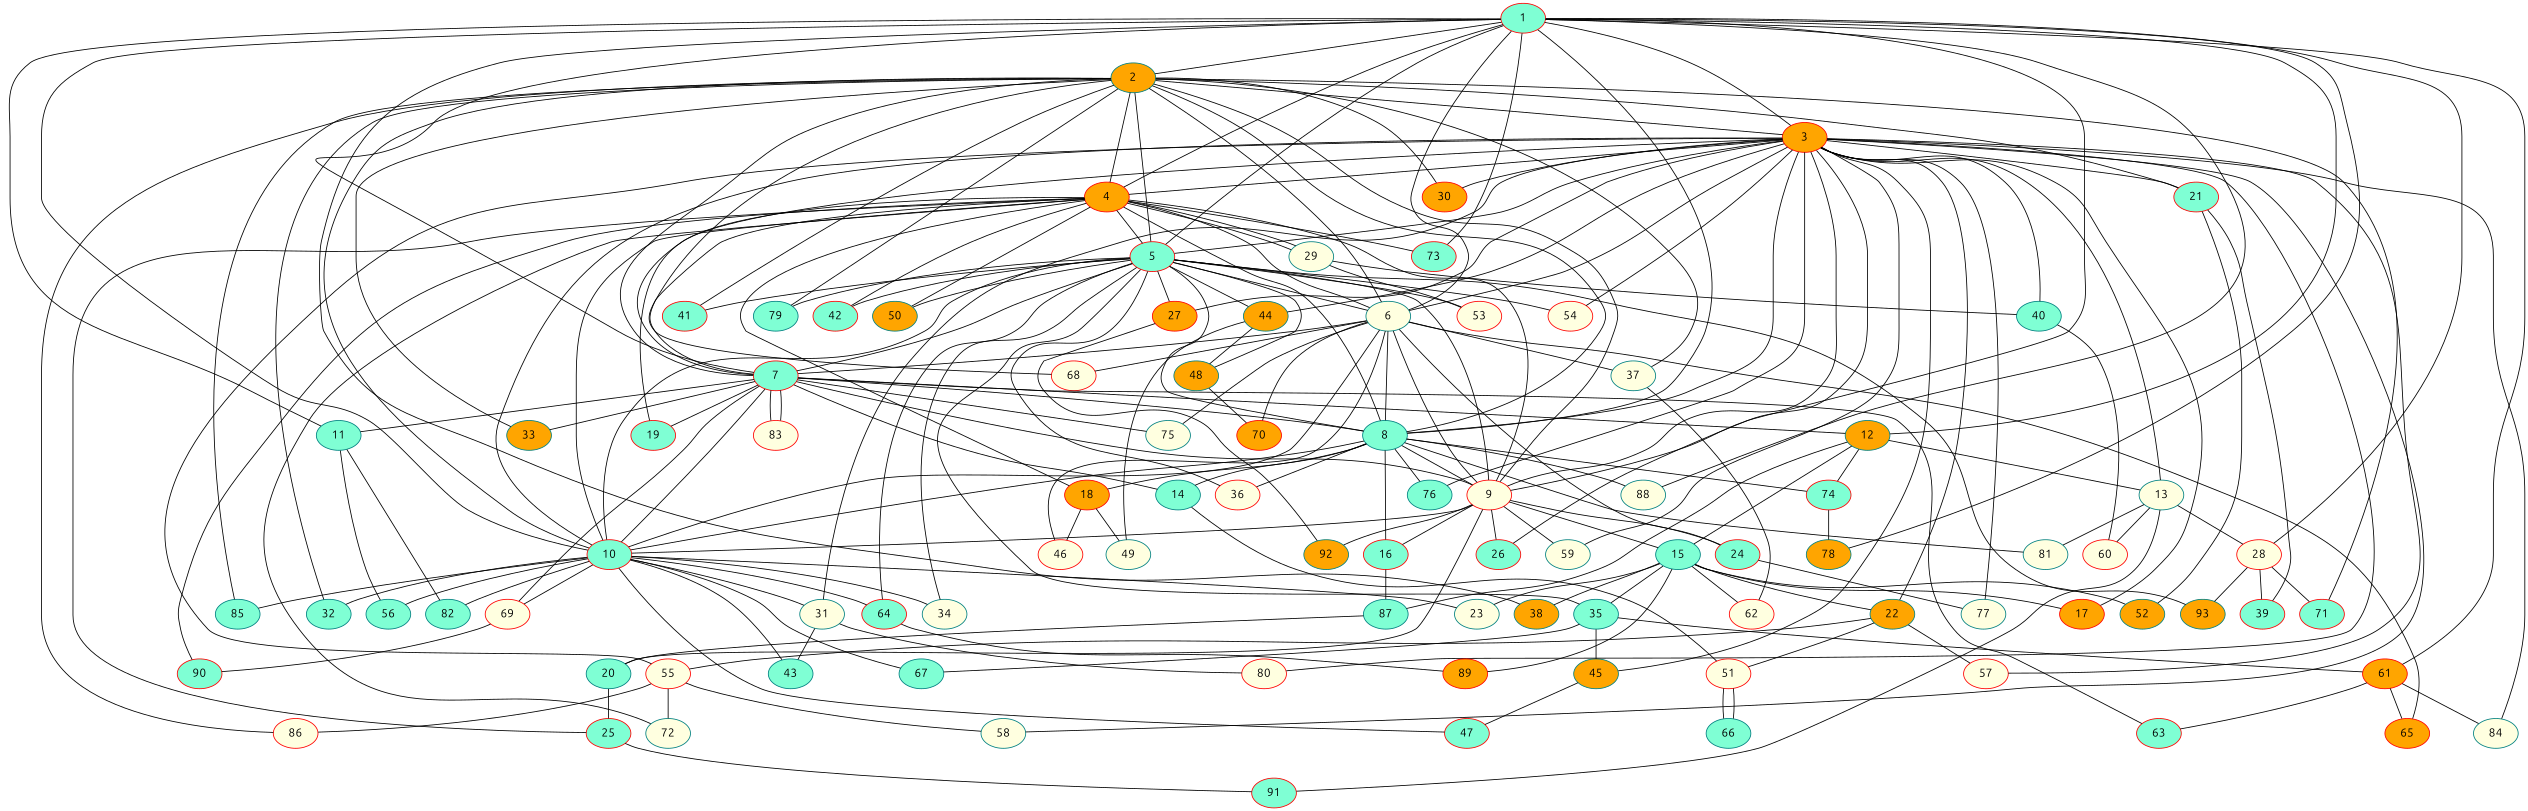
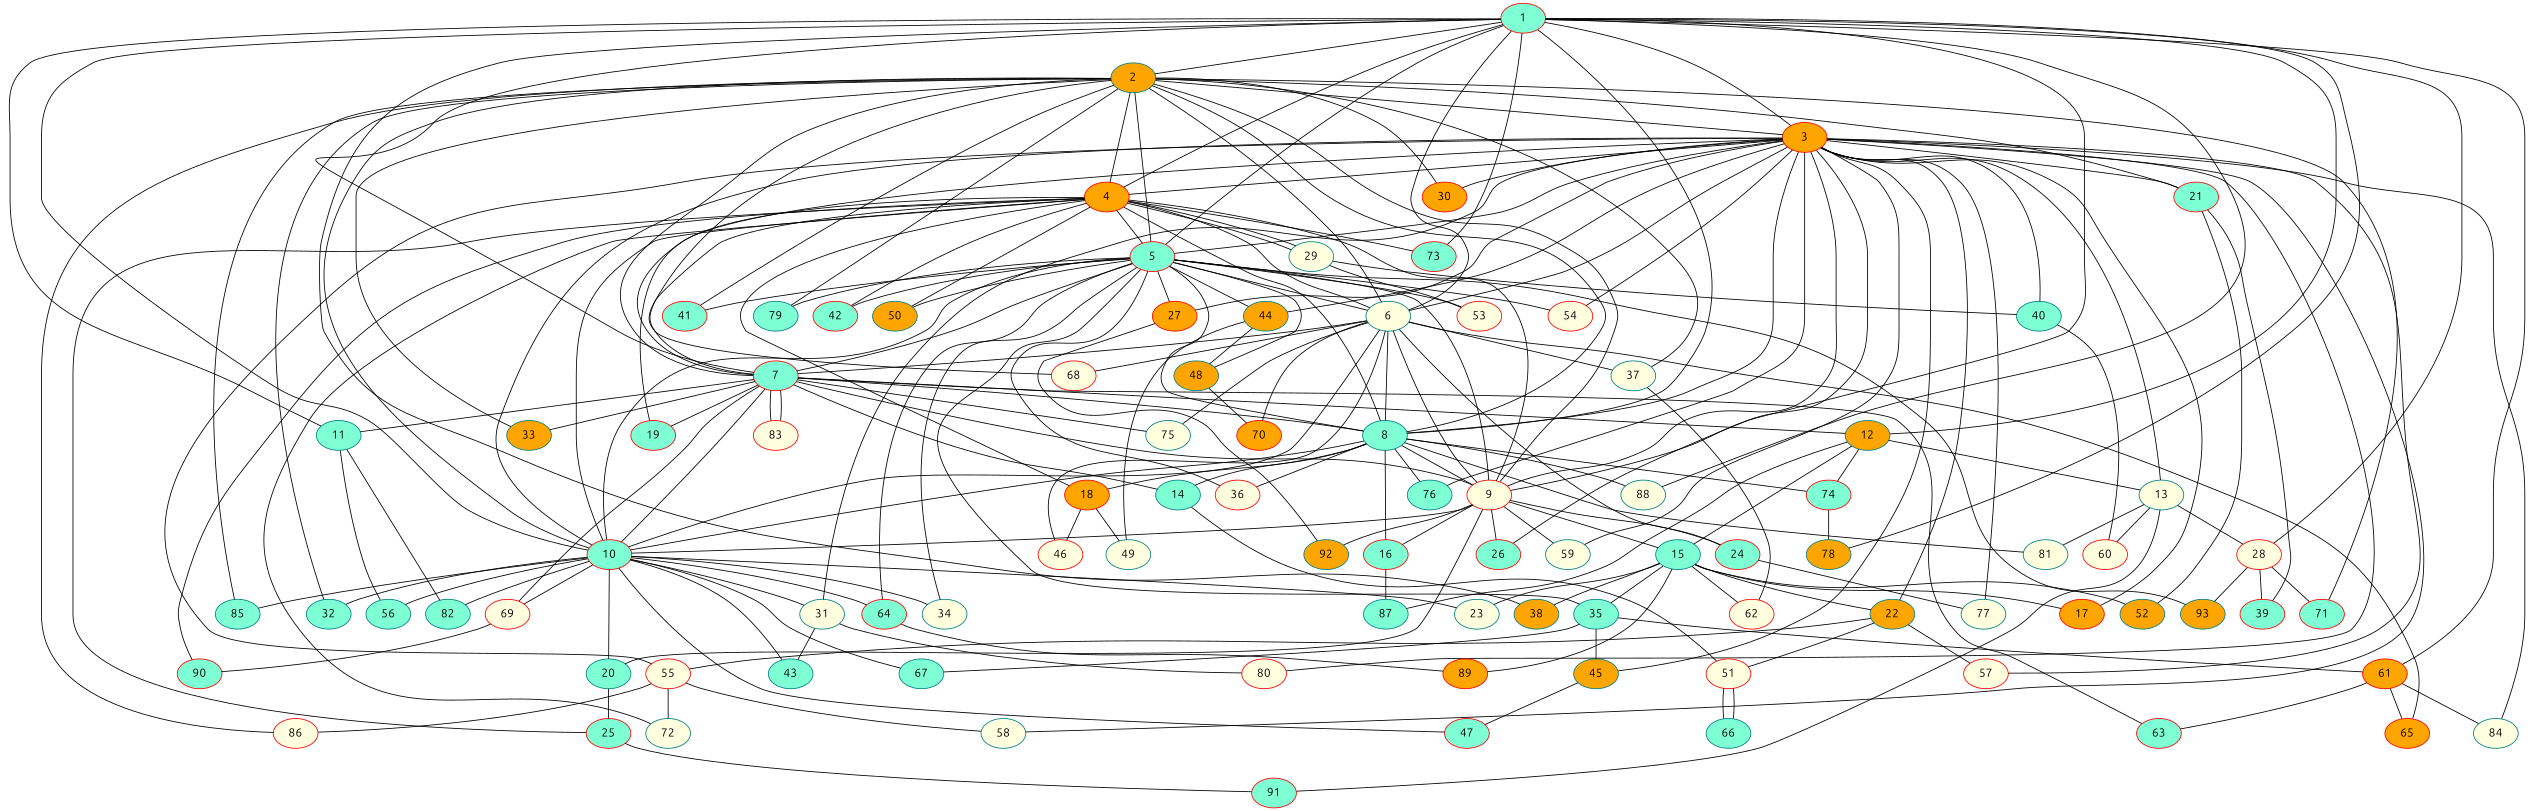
  graph {
    fontname=Ubuntu
    node [color=red fillcolor=aquamarine fontname=Ubuntu style=filled]
    edge [fontname=Ubuntu]
    2 [color=teal fillcolor=orange]
    1
    3 [fillcolor=orange]
    4 [fillcolor=orange]
    5
    6 [color=teal fillcolor=lightyellow]
    7
    8 [color=teal]
    9 [fillcolor=lightyellow]
    10
    11 [color=teal]
    12 [color=teal fillcolor=orange]
    28 [fillcolor=lightyellow]
    38 [color=teal fillcolor=orange]
    61 [fillcolor=orange]
    73
    78 [color=teal fillcolor=orange]
    88 [color=teal fillcolor=lightyellow]
    21
    30 [fillcolor=orange]
    32 [color=teal]
    33 [color=teal fillcolor=orange]
    37 [color=teal fillcolor=lightyellow]
    41
    68 [fillcolor=lightyellow]
    71
    79 [color=teal]
    85 [color=teal]
    86 [fillcolor=lightyellow]
    13 [color=teal fillcolor=lightyellow]
    17 [fillcolor=orange]
    22 [color=teal fillcolor=orange]
    26
    27 [fillcolor=orange]
    31 [color=teal fillcolor=lightyellow]
    40 [color=teal]
    44 [color=teal fillcolor=orange]
    45 [color=teal fillcolor=orange]
    54 [fillcolor=lightyellow]
    55 [fillcolor=lightyellow]
    57 [fillcolor=lightyellow]
    58 [color=teal fillcolor=lightyellow]
    59 [color=teal fillcolor=lightyellow]
    76 [color=teal]
    77 [color=teal fillcolor=lightyellow]
    80 [fillcolor=lightyellow]
    84 [color=teal fillcolor=lightyellow]
    18 [fillcolor=orange]
    19
    25
    29 [color=teal fillcolor=lightyellow]
    42
    50 [color=teal fillcolor=orange]
    72 [color=teal fillcolor=lightyellow]
    90
    34 [color=teal fillcolor=lightyellow]
    35 [color=teal]
    36 [fillcolor=lightyellow]
    48 [color=teal fillcolor=orange]
    53 [fillcolor=lightyellow]
    64
    93 [color=teal fillcolor=orange]
    24
    46 [fillcolor=lightyellow]
    65 [fillcolor=orange]
    70 [fillcolor=orange]
    75 [color=teal fillcolor=lightyellow]
    14 [color=teal]
    63
    69 [fillcolor=lightyellow]
    83 [fillcolor=lightyellow]
    16
    74
    81 [color=teal fillcolor=lightyellow]
    15 [color=teal]
    20 [color=teal]
    92 [color=teal fillcolor=orange]
    23 [color=teal fillcolor=lightyellow]
    43 [color=teal]
    47
    56 [color=teal]
    67 [color=teal]
    82 [color=teal]
    87 [color=teal]
    39
    52 [color=teal fillcolor=orange]
    62 [fillcolor=lightyellow]
    60 [fillcolor=lightyellow]
    91
    51 [fillcolor=lightyellow]
    49 [color=teal fillcolor=lightyellow]
    89 [fillcolor=orange]
    66 [color=teal]
    2 -- 3
    2 -- 4
    2 -- 5
    2 -- 6
    2 -- 7
    2 -- 8
    2 -- 9
    2 -- 10
    2 -- 21
    2 -- 30
    2 -- 32
    2 -- 33
    2 -- 37
    2 -- 41
    2 -- 68
    2 -- 71
    2 -- 79
    2 -- 85
    2 -- 86
    1 -- 2
    1 -- 3
    1 -- 4
    1 -- 5
    1 -- 6
    1 -- 7
    1 -- 8
    1 -- 9
    1 -- 10
    1 -- 11
    1 -- 12
    1 -- 28
    1 -- 38
    1 -- 61
    1 -- 73
    1 -- 78
    1 -- 88
    3 -- 4
    3 -- 5
    3 -- 6
    3 -- 7
    3 -- 8
    3 -- 9
    3 -- 10
    3 -- 21
    3 -- 30
    3 -- 13
    3 -- 17
    3 -- 22
    3 -- 26
    3 -- 27
    3 -- 31
    3 -- 40
    3 -- 44
    3 -- 45
    3 -- 54
    3 -- 55
    3 -- 57
    3 -- 58
    3 -- 59
    3 -- 76
    3 -- 77
    3 -- 80
    3 -- 84
    4 -- 5
    4 -- 6
    4 -- 7
    4 -- 8
    4 -- 9
    4 -- 10
    4 -- 73
    4 -- 18
    4 -- 19
    4 -- 25
    4 -- 29
    4 -- 29
    4 -- 42
    4 -- 50
    4 -- 72
    4 -- 90
    5 -- 6
    5 -- 7
    5 -- 8
    5 -- 9
    5 -- 10
    5 -- 41
    5 -- 79
    5 -- 27
    5 -- 44
    5 -- 54
    5 -- 42
    5 -- 50
    5 -- 34
    5 -- 35
    5 -- 36
    5 -- 48
    5 -- 53
    5 -- 64
    5 -- 93
    6 -- 7
    6 -- 8
    6 -- 9
    6 -- 10
    6 -- 37
    6 -- 68
    6 -- 24
    6 -- 46
    6 -- 65
    6 -- 70
    6 -- 75
    7 -- 8
    7 -- 9
    7 -- 10
    7 -- 11
    7 -- 12
    7 -- 33
    7 -- 19
    7 -- 75
    7 -- 14
    7 -- 63
    7 -- 69
    7 -- 83
    7 -- 83
    8 -- 9
    8 -- 10
    8 -- 88
    8 -- 76
    8 -- 18
    8 -- 36
    8 -- 14
    8 -- 16
    8 -- 74
    8 -- 81
    9 -- 10
    9 -- 26
    9 -- 59
    9 -- 24
    9 -- 16
    9 -- 15
    9 -- 20
    9 -- 92
    10 -- 32
    10 -- 85
    10 -- 31
    10 -- 34
    10 -- 64
    10 -- 69
-   87 -- 20
+   10 -- 20
    10 -- 23
    10 -- 43
    10 -- 47
    10 -- 56
    10 -- 67
    10 -- 82
    11 -- 56
    11 -- 82
    12 -- 13
    12 -- 74
    12 -- 15
    12 -- 87
    28 -- 71
    28 -- 93
    28 -- 39
    61 -- 84
    61 -- 65
    61 -- 63
    21 -- 39
    21 -- 52
    37 -- 62
    13 -- 28
    13 -- 81
    13 -- 60
    13 -- 91
    22 -- 55
    22 -- 57
    22 -- 51
    27 -- 92
    31 -- 80
    31 -- 43
    40 -- 60
    44 -- 48
    44 -- 49
    45 -- 47
    55 -- 86
    55 -- 58
    55 -- 72
    18 -- 46
    18 -- 49
    25 -- 91
    29 -- 40
    29 -- 53
    35 -- 61
    35 -- 45
    35 -- 67
    48 -- 70
    64 -- 89
    24 -- 77
    14 -- 51
    69 -- 90
    16 -- 87
    74 -- 78
    15 -- 38
    15 -- 17
    15 -- 22
    15 -- 35
    15 -- 23
    15 -- 52
    15 -- 62
    15 -- 89
    20 -- 25
    51 -- 66
    51 -- 66
  }
